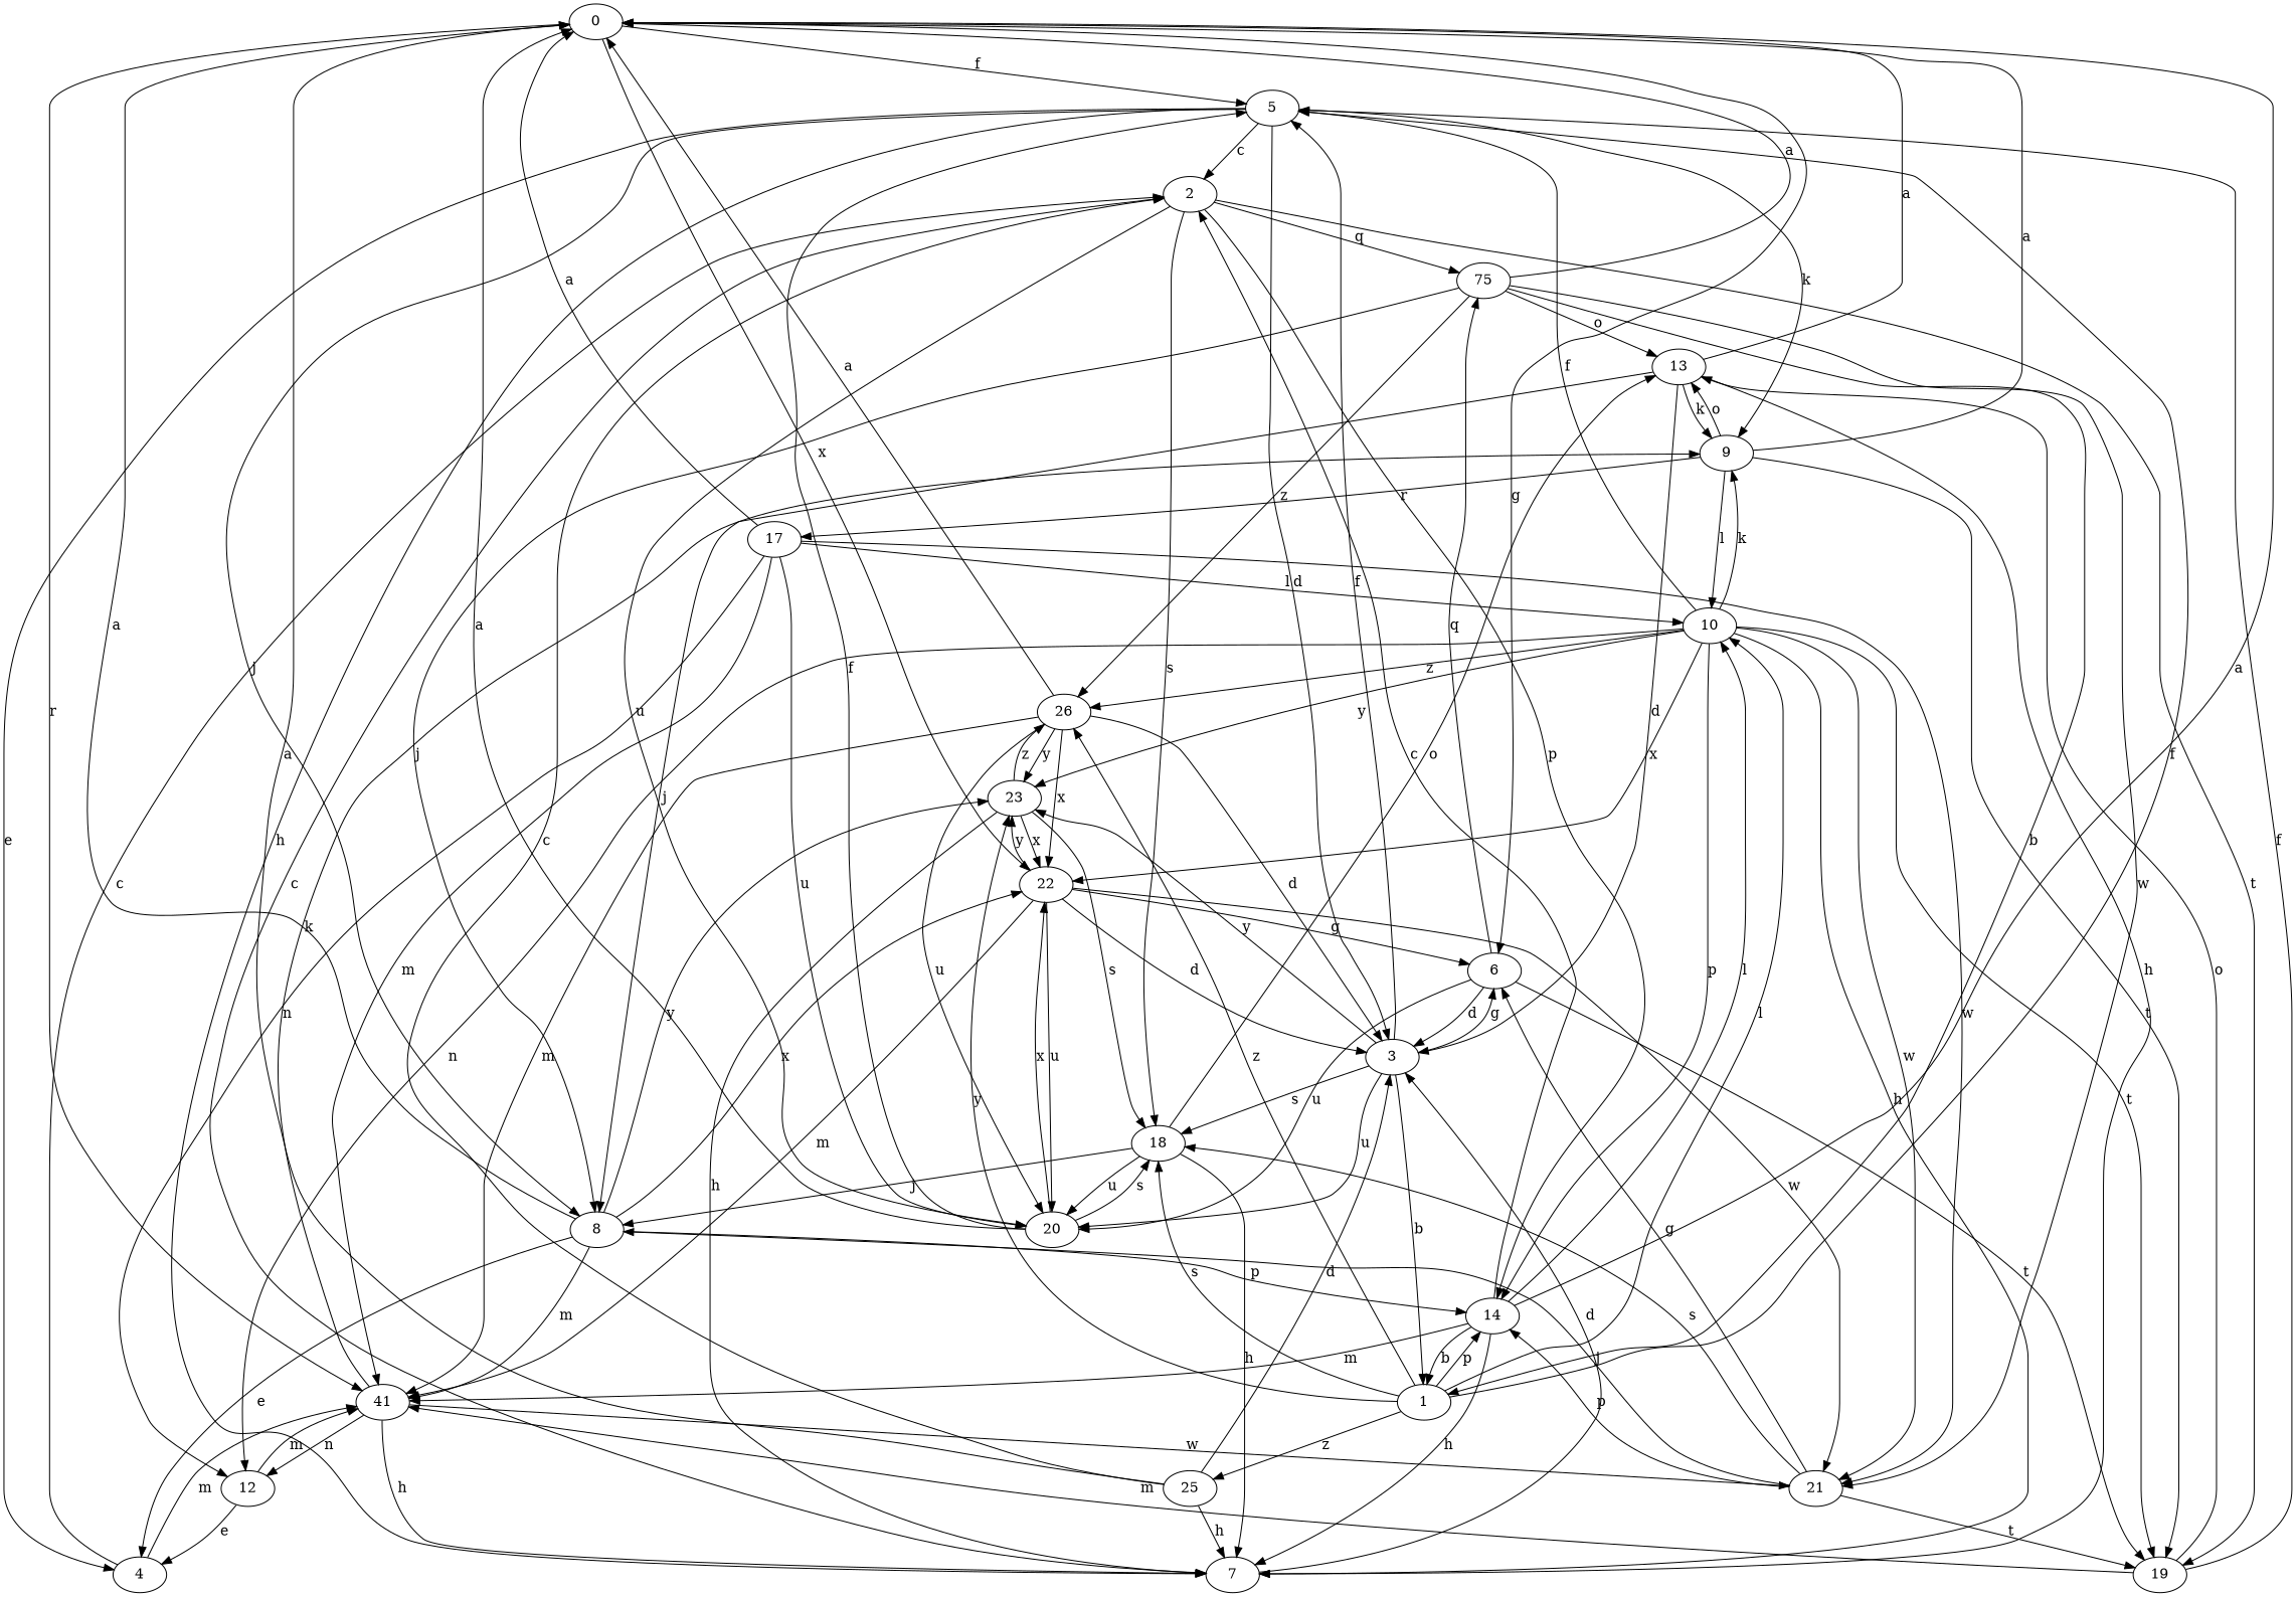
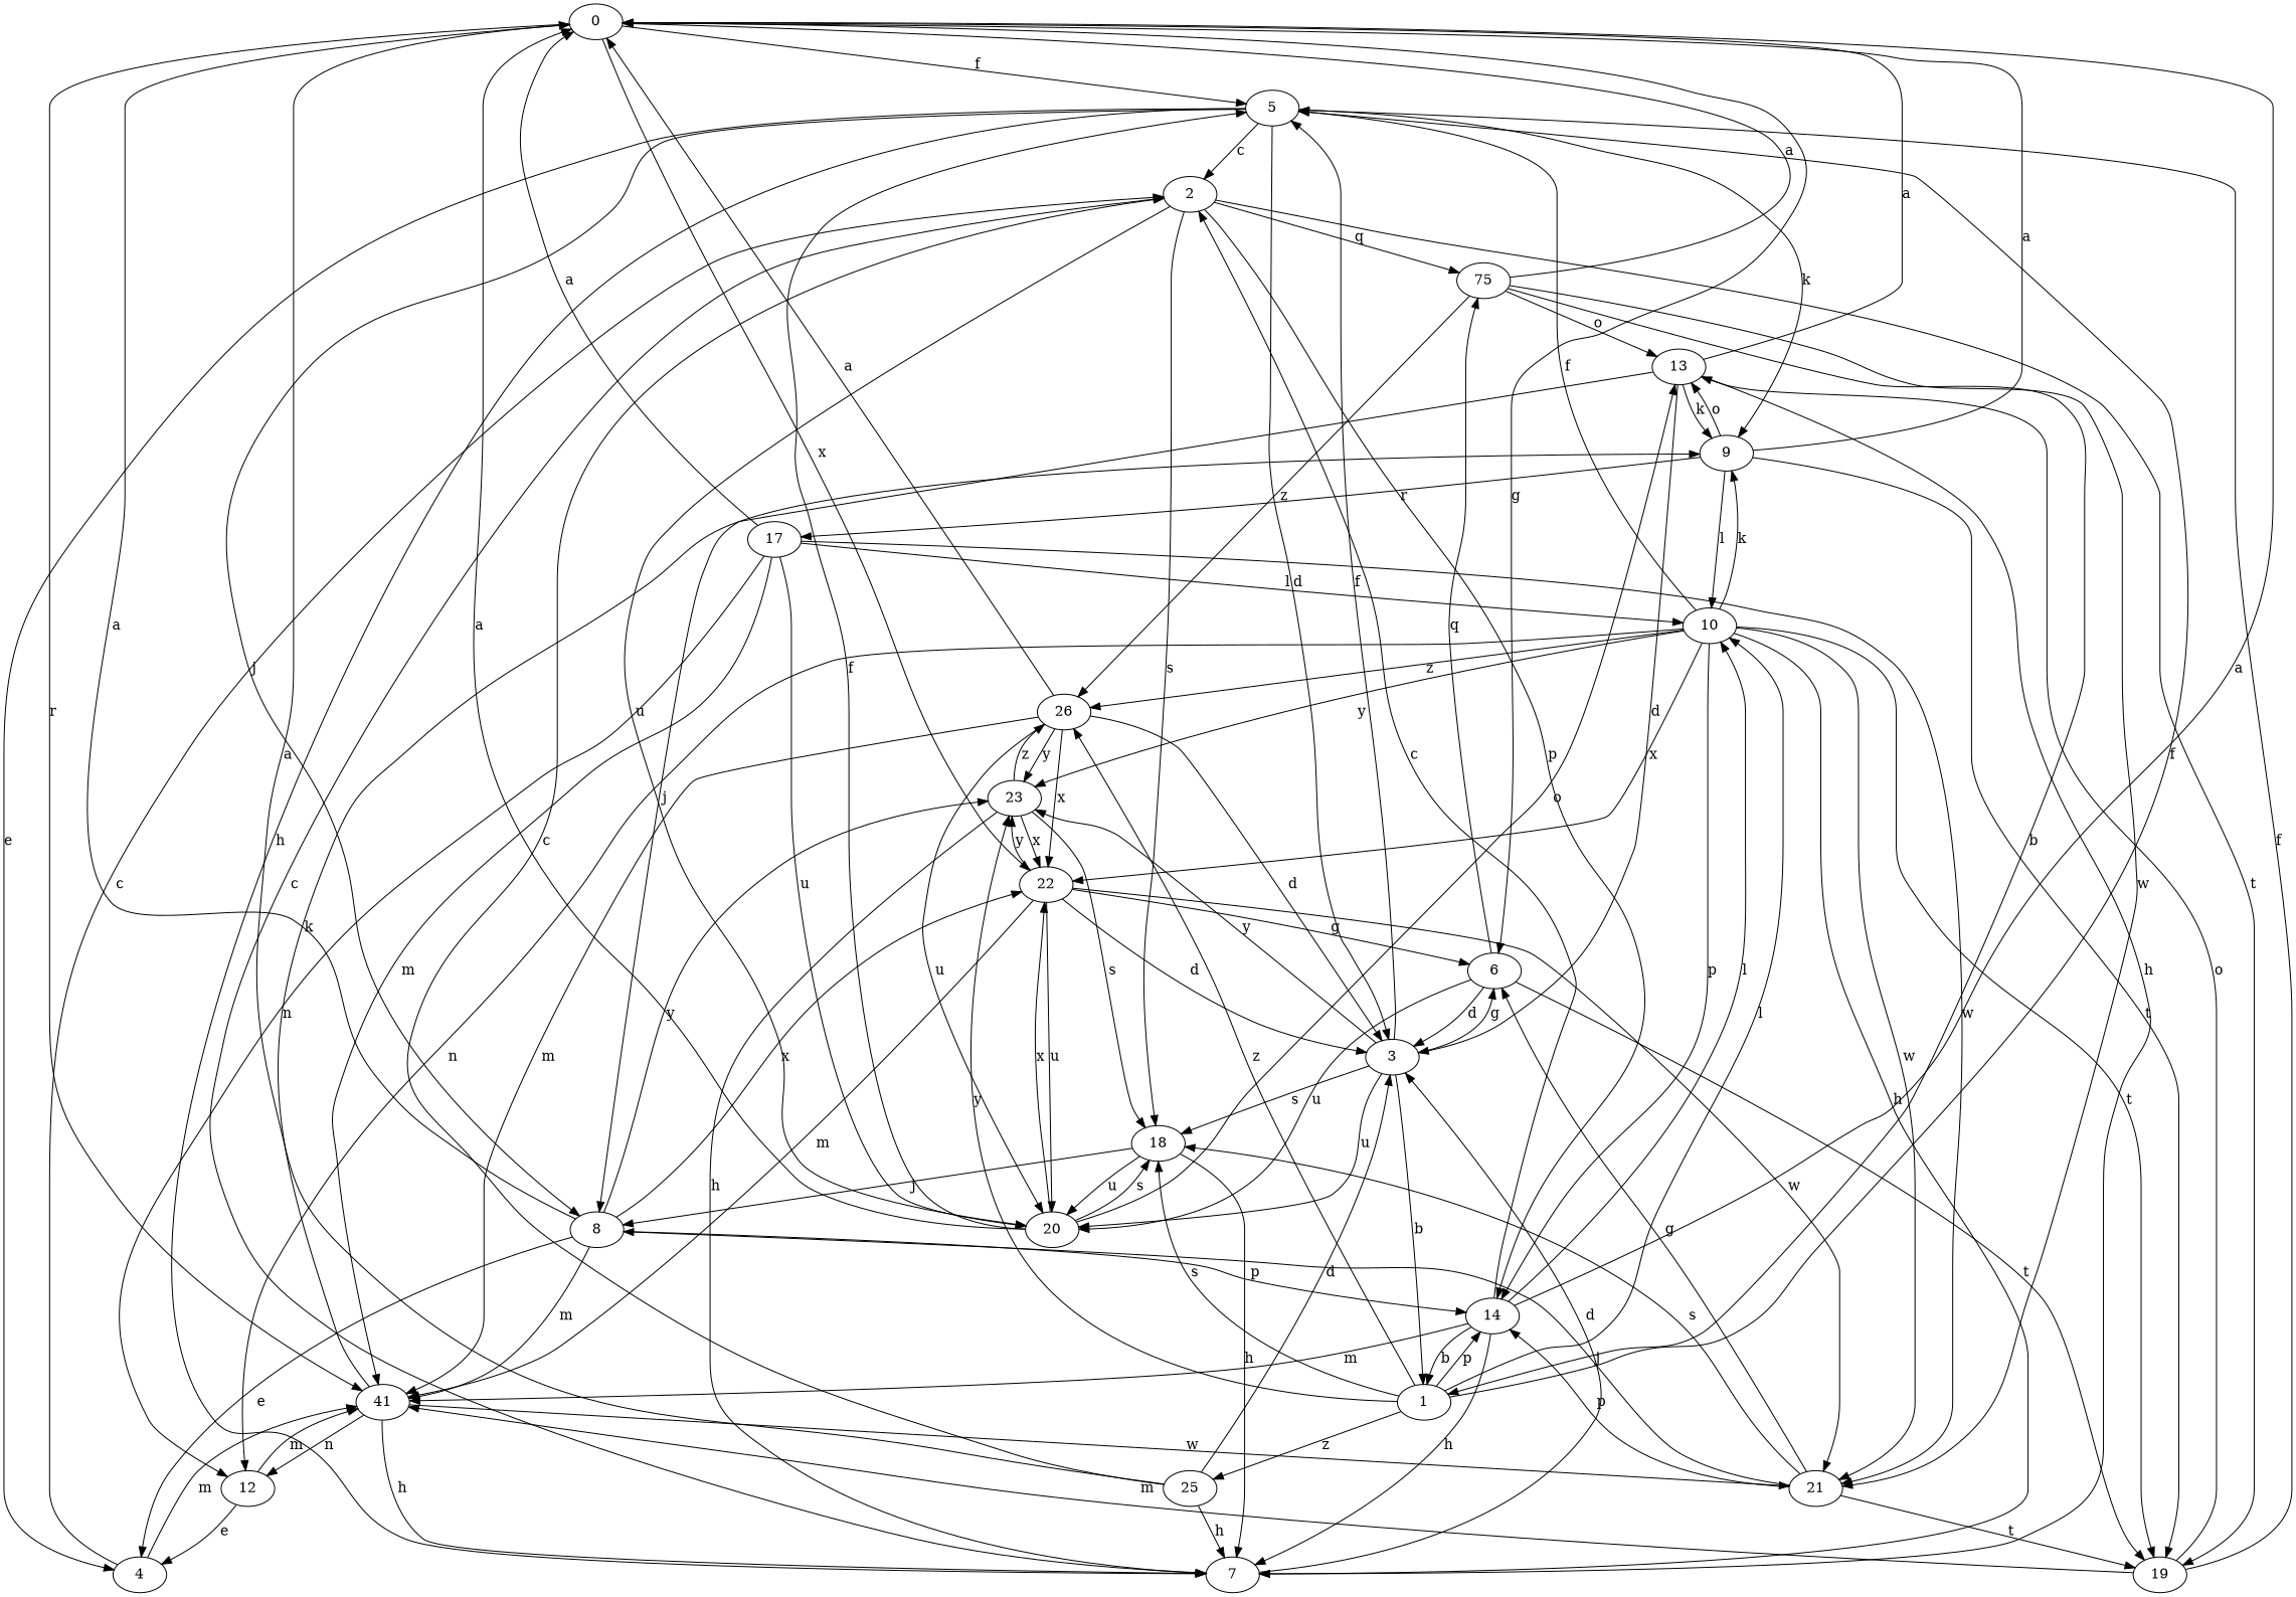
  strict digraph {
    0
    5
    6
    n4 [label=41]
    22
    2
    3
    4
    7
    8
    9
    n12 [label=75]
    19
    20
    12
    21
    23
    1
    10
    14
    18
    25
    26
    13
    17
    0 -> 5 [label=f]
    0 -> 6 [label=g]
    0 -> n4 [label=r]
    0 -> 22 [label=x]
    5 -> 2 [label=c]
    5 -> 3 [label=d]
    5 -> 4 [label=e]
    5 -> 7 [label=h]
    5 -> 8 [label=j]
    5 -> 9 [label=k]
    6 -> 3 [label=d]
    6 -> n12 [label=q]
    6 -> 19 [label=t]
    6 -> 20 [label=u]
    n4 -> 7 [label=h]
    n4 -> 9 [label=k]
    n4 -> 12 [label=n]
    n4 -> 21 [label=w]
    22 -> 6 [label=g]
    22 -> n4 [label=m]
    22 -> 3 [label=d]
    22 -> 20 [label=u]
    22 -> 21 [label=w]
    22 -> 23 [label=y]
    2 -> n12 [label=q]
    2 -> 19 [label=t]
    2 -> 20 [label=u]
    2 -> 14 [label=p]
    2 -> 18 [label=s]
    3 -> 5 [label=f]
    3 -> 6 [label=g]
    3 -> 20 [label=u]
    3 -> 23 [label=y]
    3 -> 1 [label=b]
    3 -> 18 [label=s]
    4 -> n4 [label=m]
    4 -> 2 [label=c]
    7 -> 2 [label=c]
    7 -> 3 [label=d]
    8 -> 0 [label=a]
    8 -> n4 [label=m]
    8 -> 22 [label=x]
    8 -> 4 [label=e]
    8 -> 23 [label=y]
    8 -> 14 [label=p]
    9 -> 0 [label=a]
    9 -> 19 [label=t]
    9 -> 10 [label=l]
    9 -> 13 [label=o]
    9 -> 17 [label=r]
    n12 -> 0 [label=a]
-   n12 -> 8 [label=j]
    n12 -> 21 [label=w]
    n12 -> 1 [label=b]
    n12 -> 26 [label=z]
    n12 -> 13 [label=o]
    19 -> 5 [label=f]
    19 -> n4 [label=m]
    19 -> 13 [label=o]
    20 -> 0 [label=a]
    20 -> 5 [label=f]
    20 -> 22 [label=x]
    20 -> 18 [label=s]
    12 -> n4 [label=m]
    12 -> 4 [label=e]
    21 -> 6 [label=g]
    21 -> 8 [label=j]
    21 -> 19 [label=t]
    21 -> 14 [label=p]
    21 -> 18 [label=s]
    23 -> 22 [label=x]
    23 -> 7 [label=h]
    23 -> 18 [label=s]
    23 -> 26 [label=z]
    1 -> 5 [label=f]
    1 -> 23 [label=y]
    1 -> 10 [label=l]
    1 -> 14 [label=p]
    1 -> 18 [label=s]
    1 -> 25 [label=z]
    1 -> 26 [label=z]
    10 -> 5 [label=f]
    10 -> 22 [label=x]
    10 -> 7 [label=h]
    10 -> 9 [label=k]
    10 -> 19 [label=t]
    10 -> 12 [label=n]
    10 -> 21 [label=w]
    10 -> 23 [label=y]
    10 -> 14 [label=p]
    10 -> 26 [label=z]
    14 -> 0 [label=a]
    14 -> n4 [label=m]
    14 -> 2 [label=c]
    14 -> 7 [label=h]
    14 -> 1 [label=b]
    14 -> 10 [label=l]
    18 -> 7 [label=h]
    18 -> 8 [label=j]
    18 -> 20 [label=u]
-   18 -> 13 [label=o]
+   20 -> 13 [label=o]
    25 -> 0 [label=a]
    25 -> 2 [label=c]
    25 -> 3 [label=d]
    25 -> 7 [label=h]
    26 -> 0 [label=a]
    26 -> n4 [label=m]
    26 -> 22 [label=x]
    26 -> 3 [label=d]
    26 -> 20 [label=u]
    26 -> 23 [label=y]
    13 -> 0 [label=a]
    13 -> 3 [label=d]
    13 -> 7 [label=h]
    13 -> 8 [label=j]
    13 -> 9 [label=k]
    17 -> 0 [label=a]
    17 -> n4 [label=m]
    17 -> 20 [label=u]
    17 -> 12 [label=n]
    17 -> 21 [label=w]
    17 -> 10 [label=l]
  }
